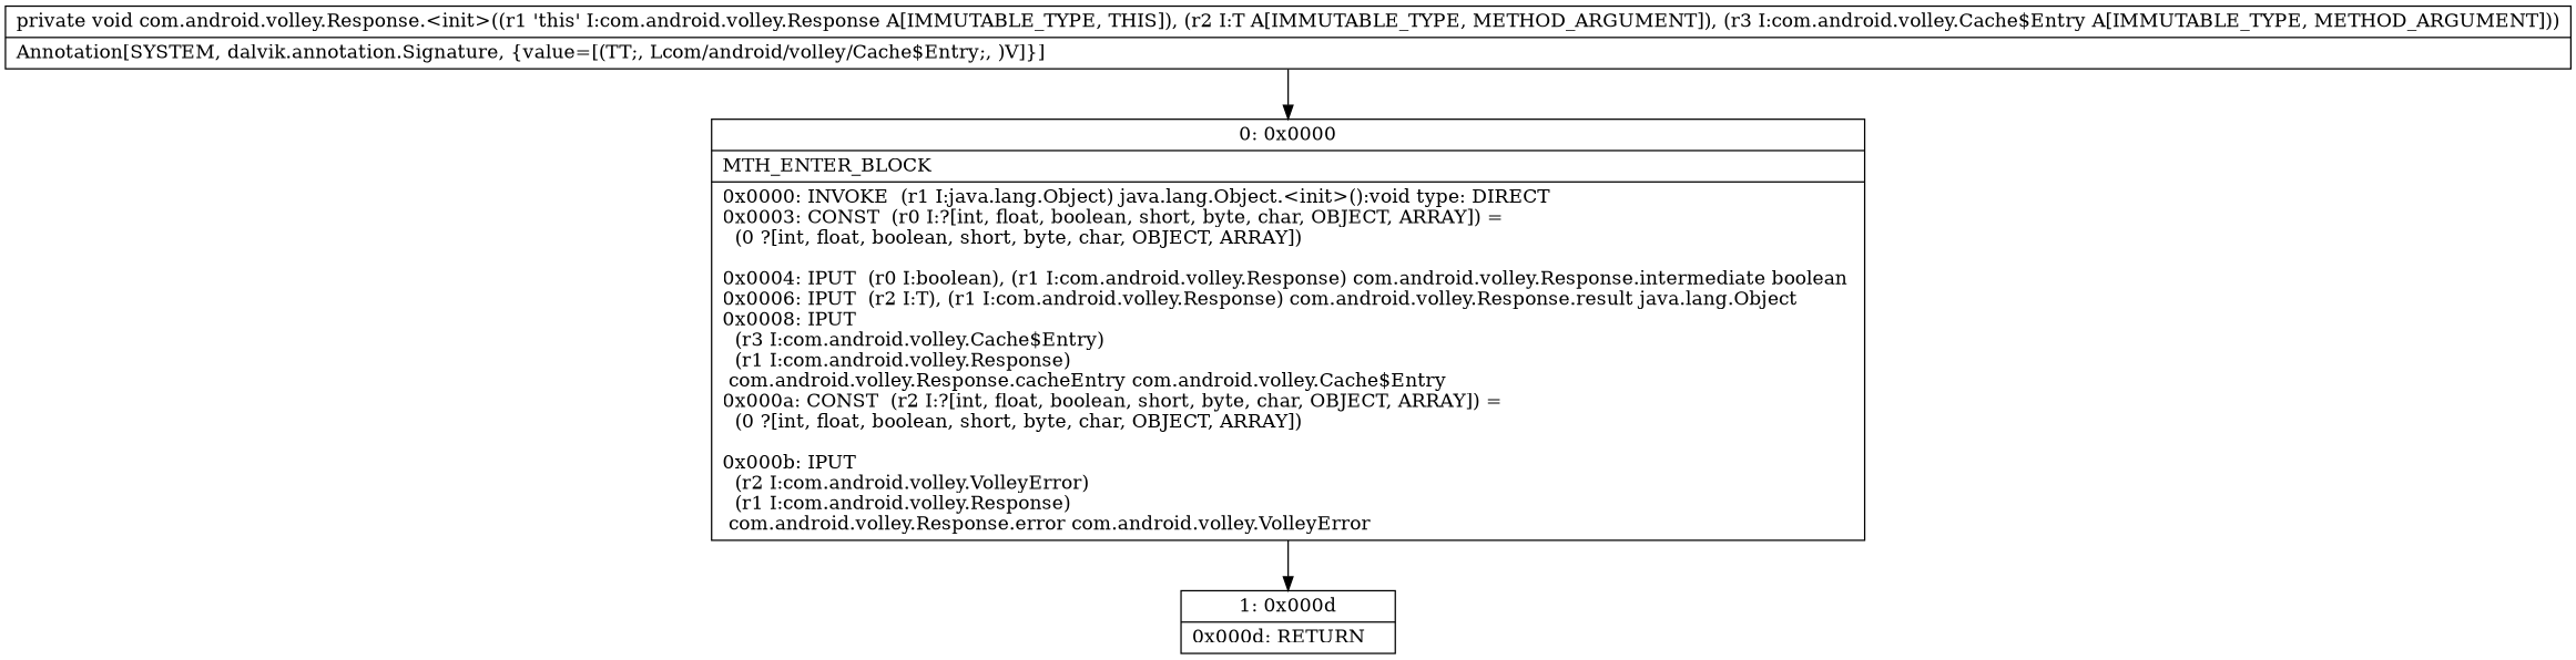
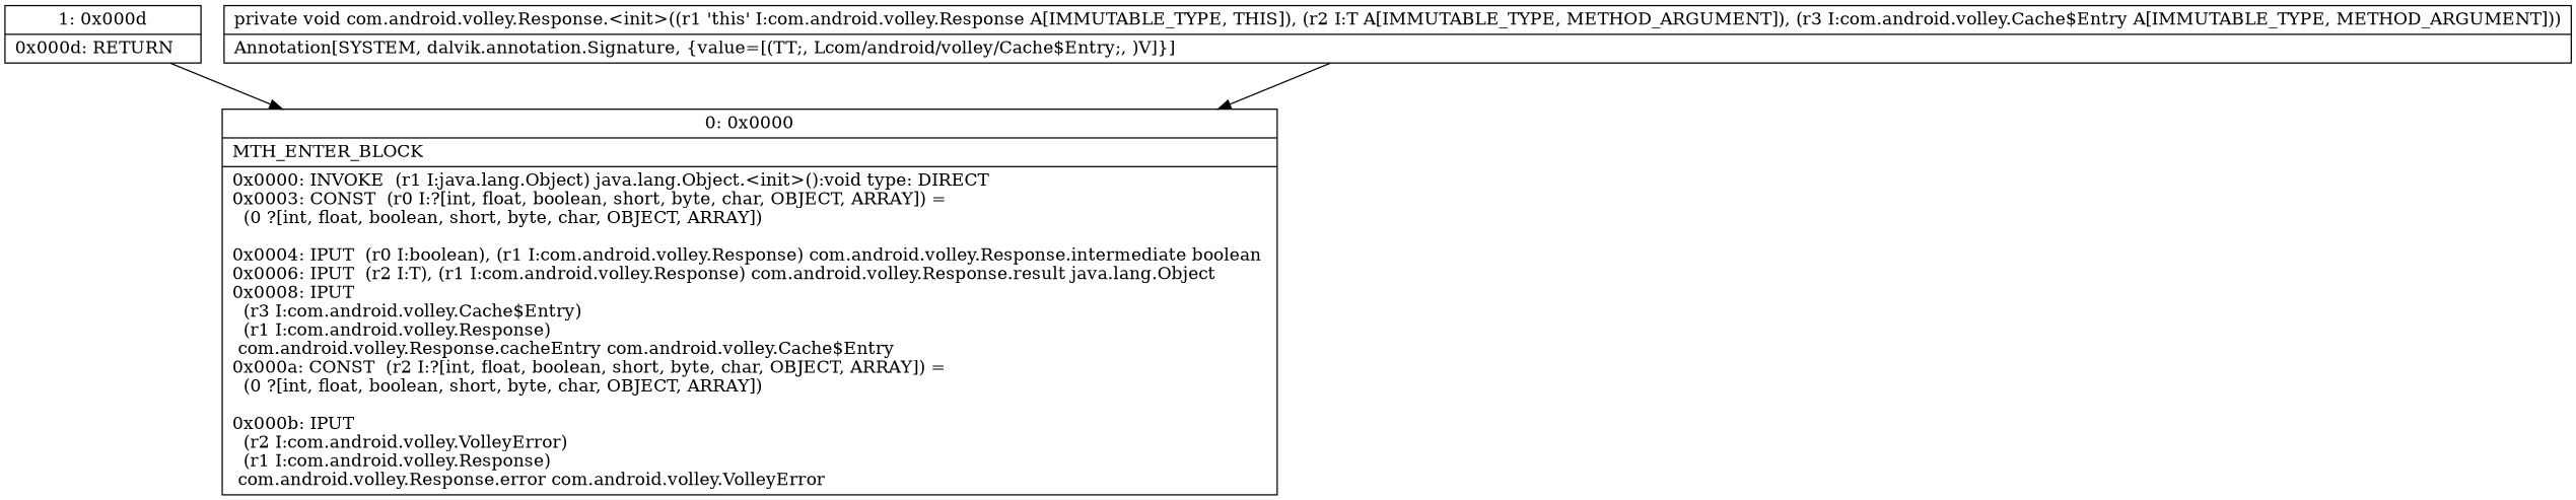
  digraph {
    node [shape=record]
    n1 [label="{0\:\ 0x0000|MTH_ENTER_BLOCK\l|0x0000: INVOKE  (r1 I:java.lang.Object) java.lang.Object.\<init\>():void type: DIRECT \l0x0003: CONST  (r0 I:?[int, float, boolean, short, byte, char, OBJECT, ARRAY]) = \l  (0 ?[int, float, boolean, short, byte, char, OBJECT, ARRAY])\l \l0x0004: IPUT  (r0 I:boolean), (r1 I:com.android.volley.Response) com.android.volley.Response.intermediate boolean \l0x0006: IPUT  (r2 I:T), (r1 I:com.android.volley.Response) com.android.volley.Response.result java.lang.Object \l0x0008: IPUT  \l  (r3 I:com.android.volley.Cache$Entry)\l  (r1 I:com.android.volley.Response)\l com.android.volley.Response.cacheEntry com.android.volley.Cache$Entry \l0x000a: CONST  (r2 I:?[int, float, boolean, short, byte, char, OBJECT, ARRAY]) = \l  (0 ?[int, float, boolean, short, byte, char, OBJECT, ARRAY])\l \l0x000b: IPUT  \l  (r2 I:com.android.volley.VolleyError)\l  (r1 I:com.android.volley.Response)\l com.android.volley.Response.error com.android.volley.VolleyError \l}"]
    n2 [label="{1\:\ 0x000d|0x000d: RETURN   \l}"]
    n3 [label="{private void com.android.volley.Response.\<init\>((r1 'this' I:com.android.volley.Response A[IMMUTABLE_TYPE, THIS]), (r2 I:T A[IMMUTABLE_TYPE, METHOD_ARGUMENT]), (r3 I:com.android.volley.Cache$Entry A[IMMUTABLE_TYPE, METHOD_ARGUMENT]))  | Annotation[SYSTEM, dalvik.annotation.Signature, \{value=[(TT;, Lcom\/android\/volley\/Cache$Entry;, )V]\}]\l}"]
-   n1 -> n2
+   n2 -> n1
    n3 -> n1
  }
